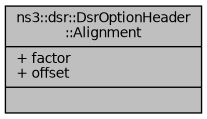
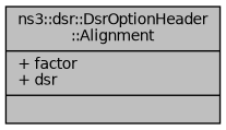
  digraph {
-   n1 [color=black fillcolor=grey75 fontcolor=black fontname=Helvetica fontsize=10 height=0.2 label="{ns3::dsr::DsrOptionHeader\l::Alignment\n|+ factor\l+ offset\l|}" shape=record style=filled width=0.4]
+   n1 [color=black fillcolor=grey75 fontcolor=black fontname=Helvetica fontsize=10 height=0.2 label="{ns3::dsr::DsrOptionHeader\l::Alignment\n|+ factor\l+ dsr\l|}" shape=record style=filled width=0.4]
  }
